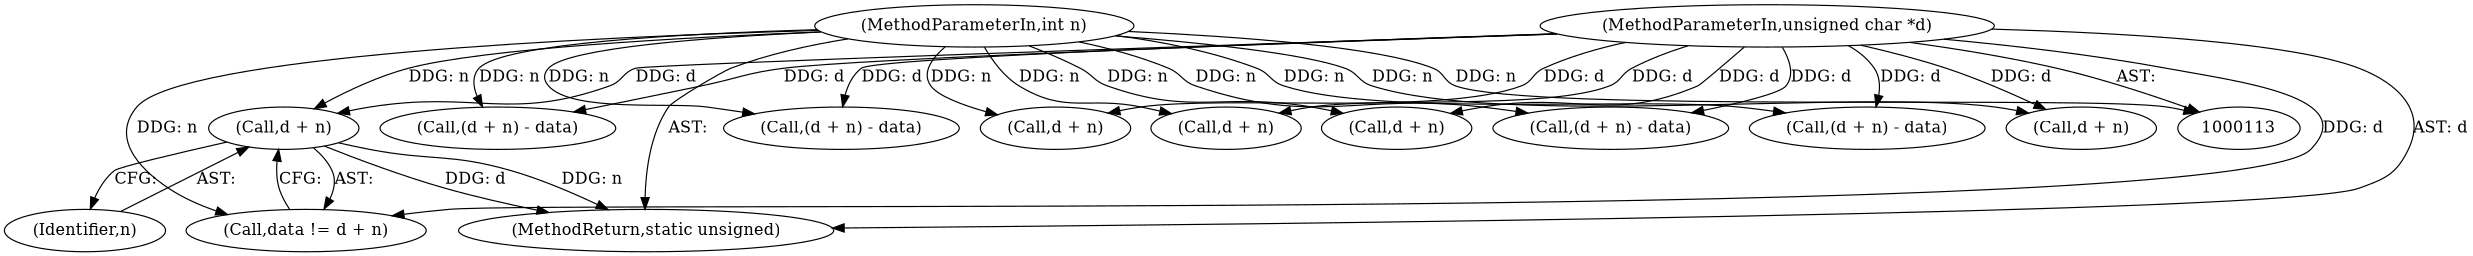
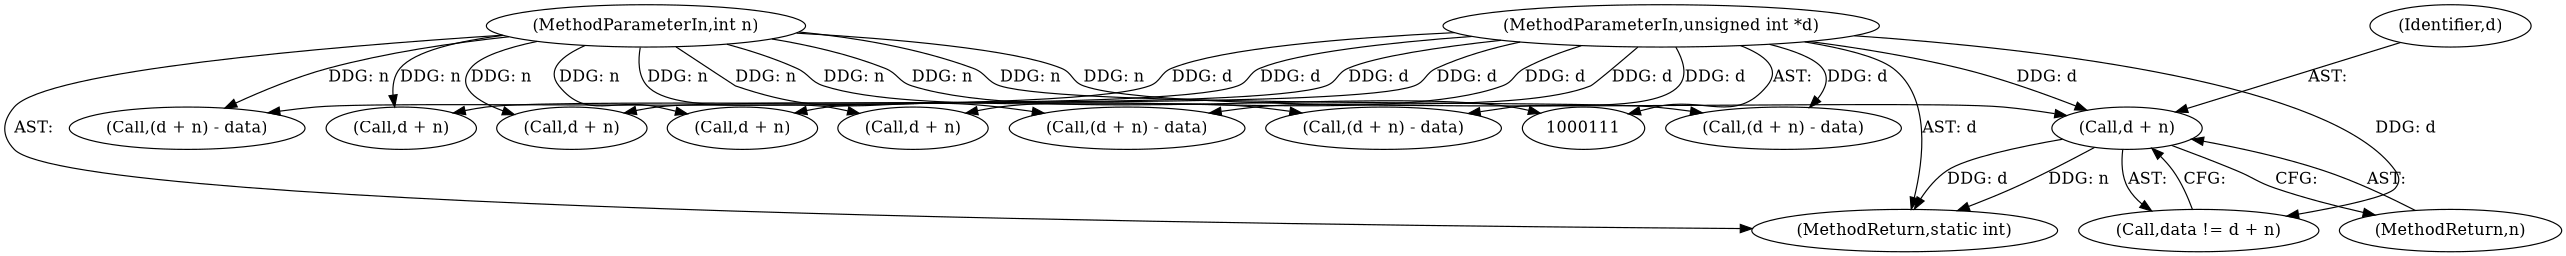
  digraph {
    n1 [label="(Call,d + n)"]
-   n2 [label="(MethodReturn,static unsigned)"]
-   n3 [label="(Identifier,n)"]
+   n2 [label="(MethodReturn,static int)"]
+   n3 [label="(MethodReturn,n)"]
    n4 [label="(Call,data != d + n)"]
-   n5 [label="(MethodParameterIn,unsigned char *d)"]
+   n5 [label="(MethodParameterIn,unsigned int *d)"]
    n6 [label="(Call,(d + n) - data)"]
    n7 [label="(Call,(d + n) - data)"]
    n8 [label="(Call,d + n)"]
    n9 [label="(Call,d + n)"]
    n10 [label="(Call,d + n)"]
    n11 [label="(Call,(d + n) - data)"]
    n12 [label="(Call,(d + n) - data)"]
    n13 [label="(Call,d + n)"]
-   1000113
+   1000113 [label=1000111]
    n15 [label="(MethodParameterIn,int n)"]
+   n16 [label="(Identifier,d)"]
    n1 -> n2 [label="DDG: n"]
    n1 -> n2 [label="DDG: d"]
    n1 -> n3 [label="CFG: "]
    n1 -> n4 [label="AST: "]
    n3 -> n1 [label="AST: "]
    n4 -> n1 [label="CFG: "]
    n5 -> n1 [label="DDG: d"]
    n5 -> n2 [label="AST: d"]
    n5 -> n4 [label="DDG: d"]
    n5 -> n6 [label="DDG: d"]
    n5 -> n7 [label="DDG: d"]
    n5 -> n8 [label="DDG: d"]
    n5 -> n9 [label="DDG: d"]
    n5 -> n10 [label="DDG: d"]
    n5 -> n11 [label="DDG: d"]
    n5 -> n12 [label="DDG: d"]
    n5 -> n13 [label="DDG: d"]
    n5 -> 1000113 [label="AST: "]
    n15 -> n1 [label="DDG: n"]
    n15 -> n2 [label="AST: "]
-   n15 -> n4 [label="DDG: n"]
    n15 -> n6 [label="DDG: n"]
    n15 -> n7 [label="DDG: n"]
    n15 -> n8 [label="DDG: n"]
    n15 -> n9 [label="DDG: n"]
    n15 -> n10 [label="DDG: n"]
    n15 -> n11 [label="DDG: n"]
    n15 -> n12 [label="DDG: n"]
    n15 -> n13 [label="DDG: n"]
    n15 -> 1000113 [label="DDG: n"]
+   n16 -> n1 [label="AST: "]
  }
